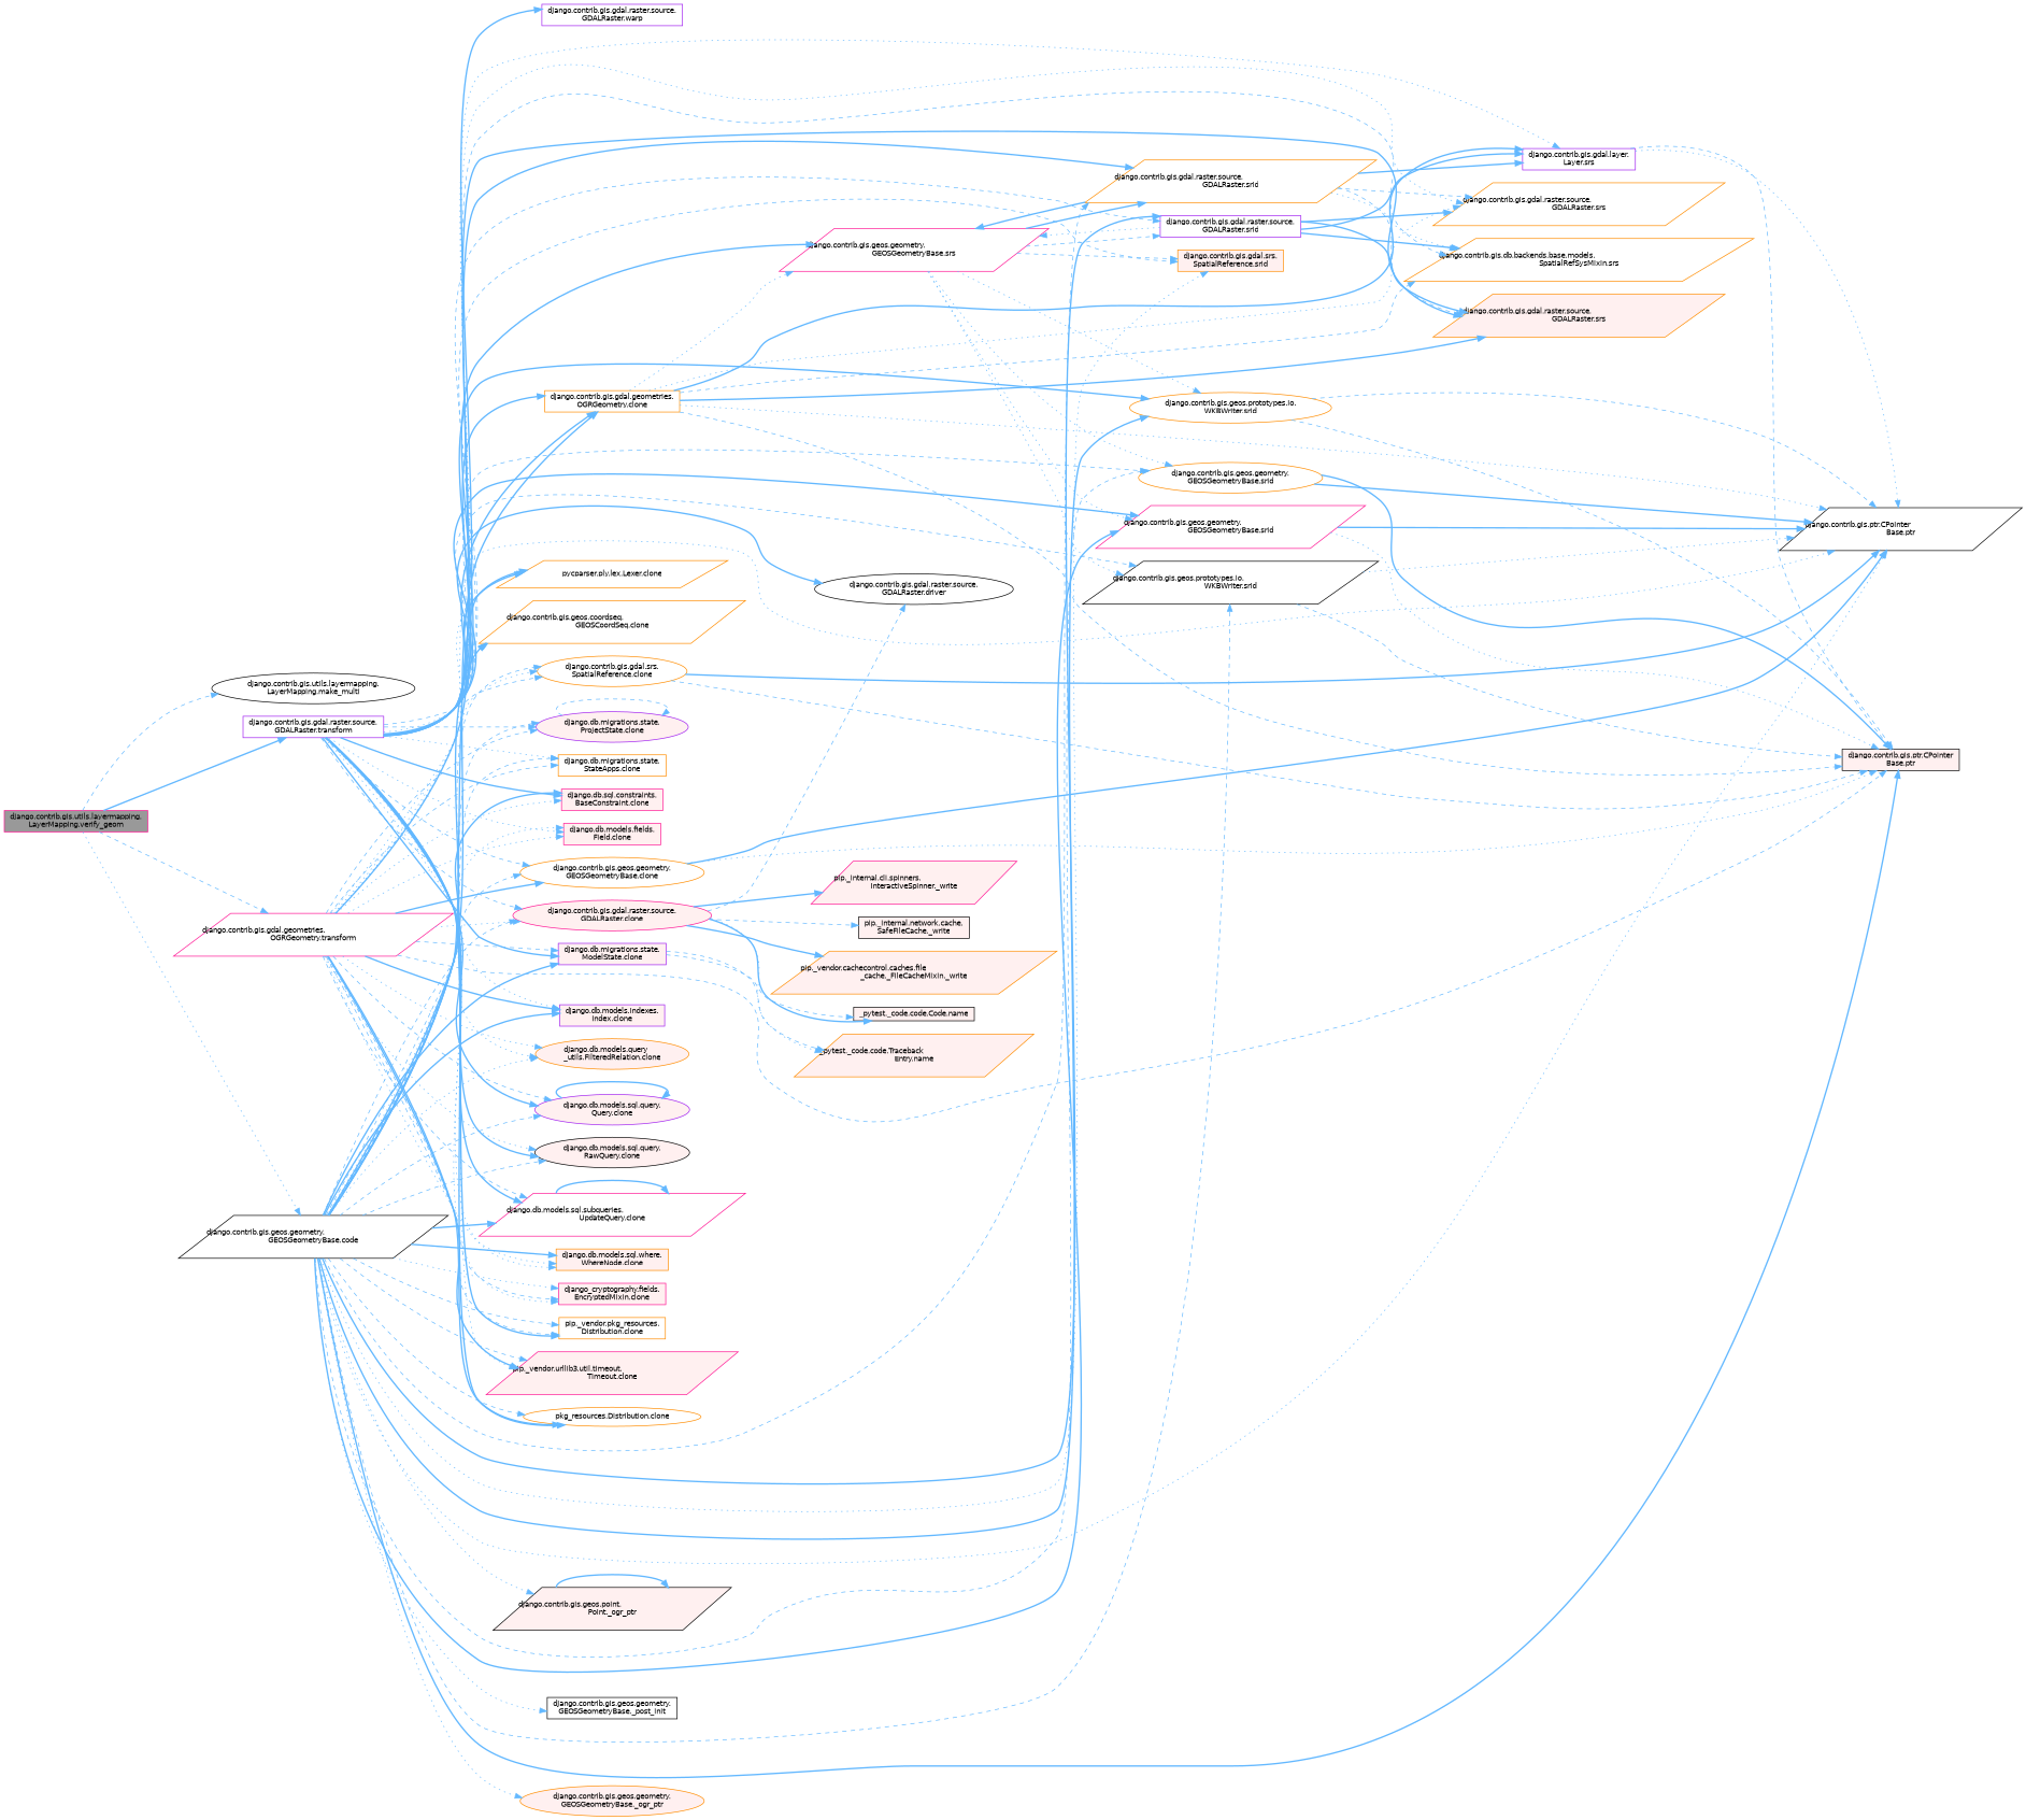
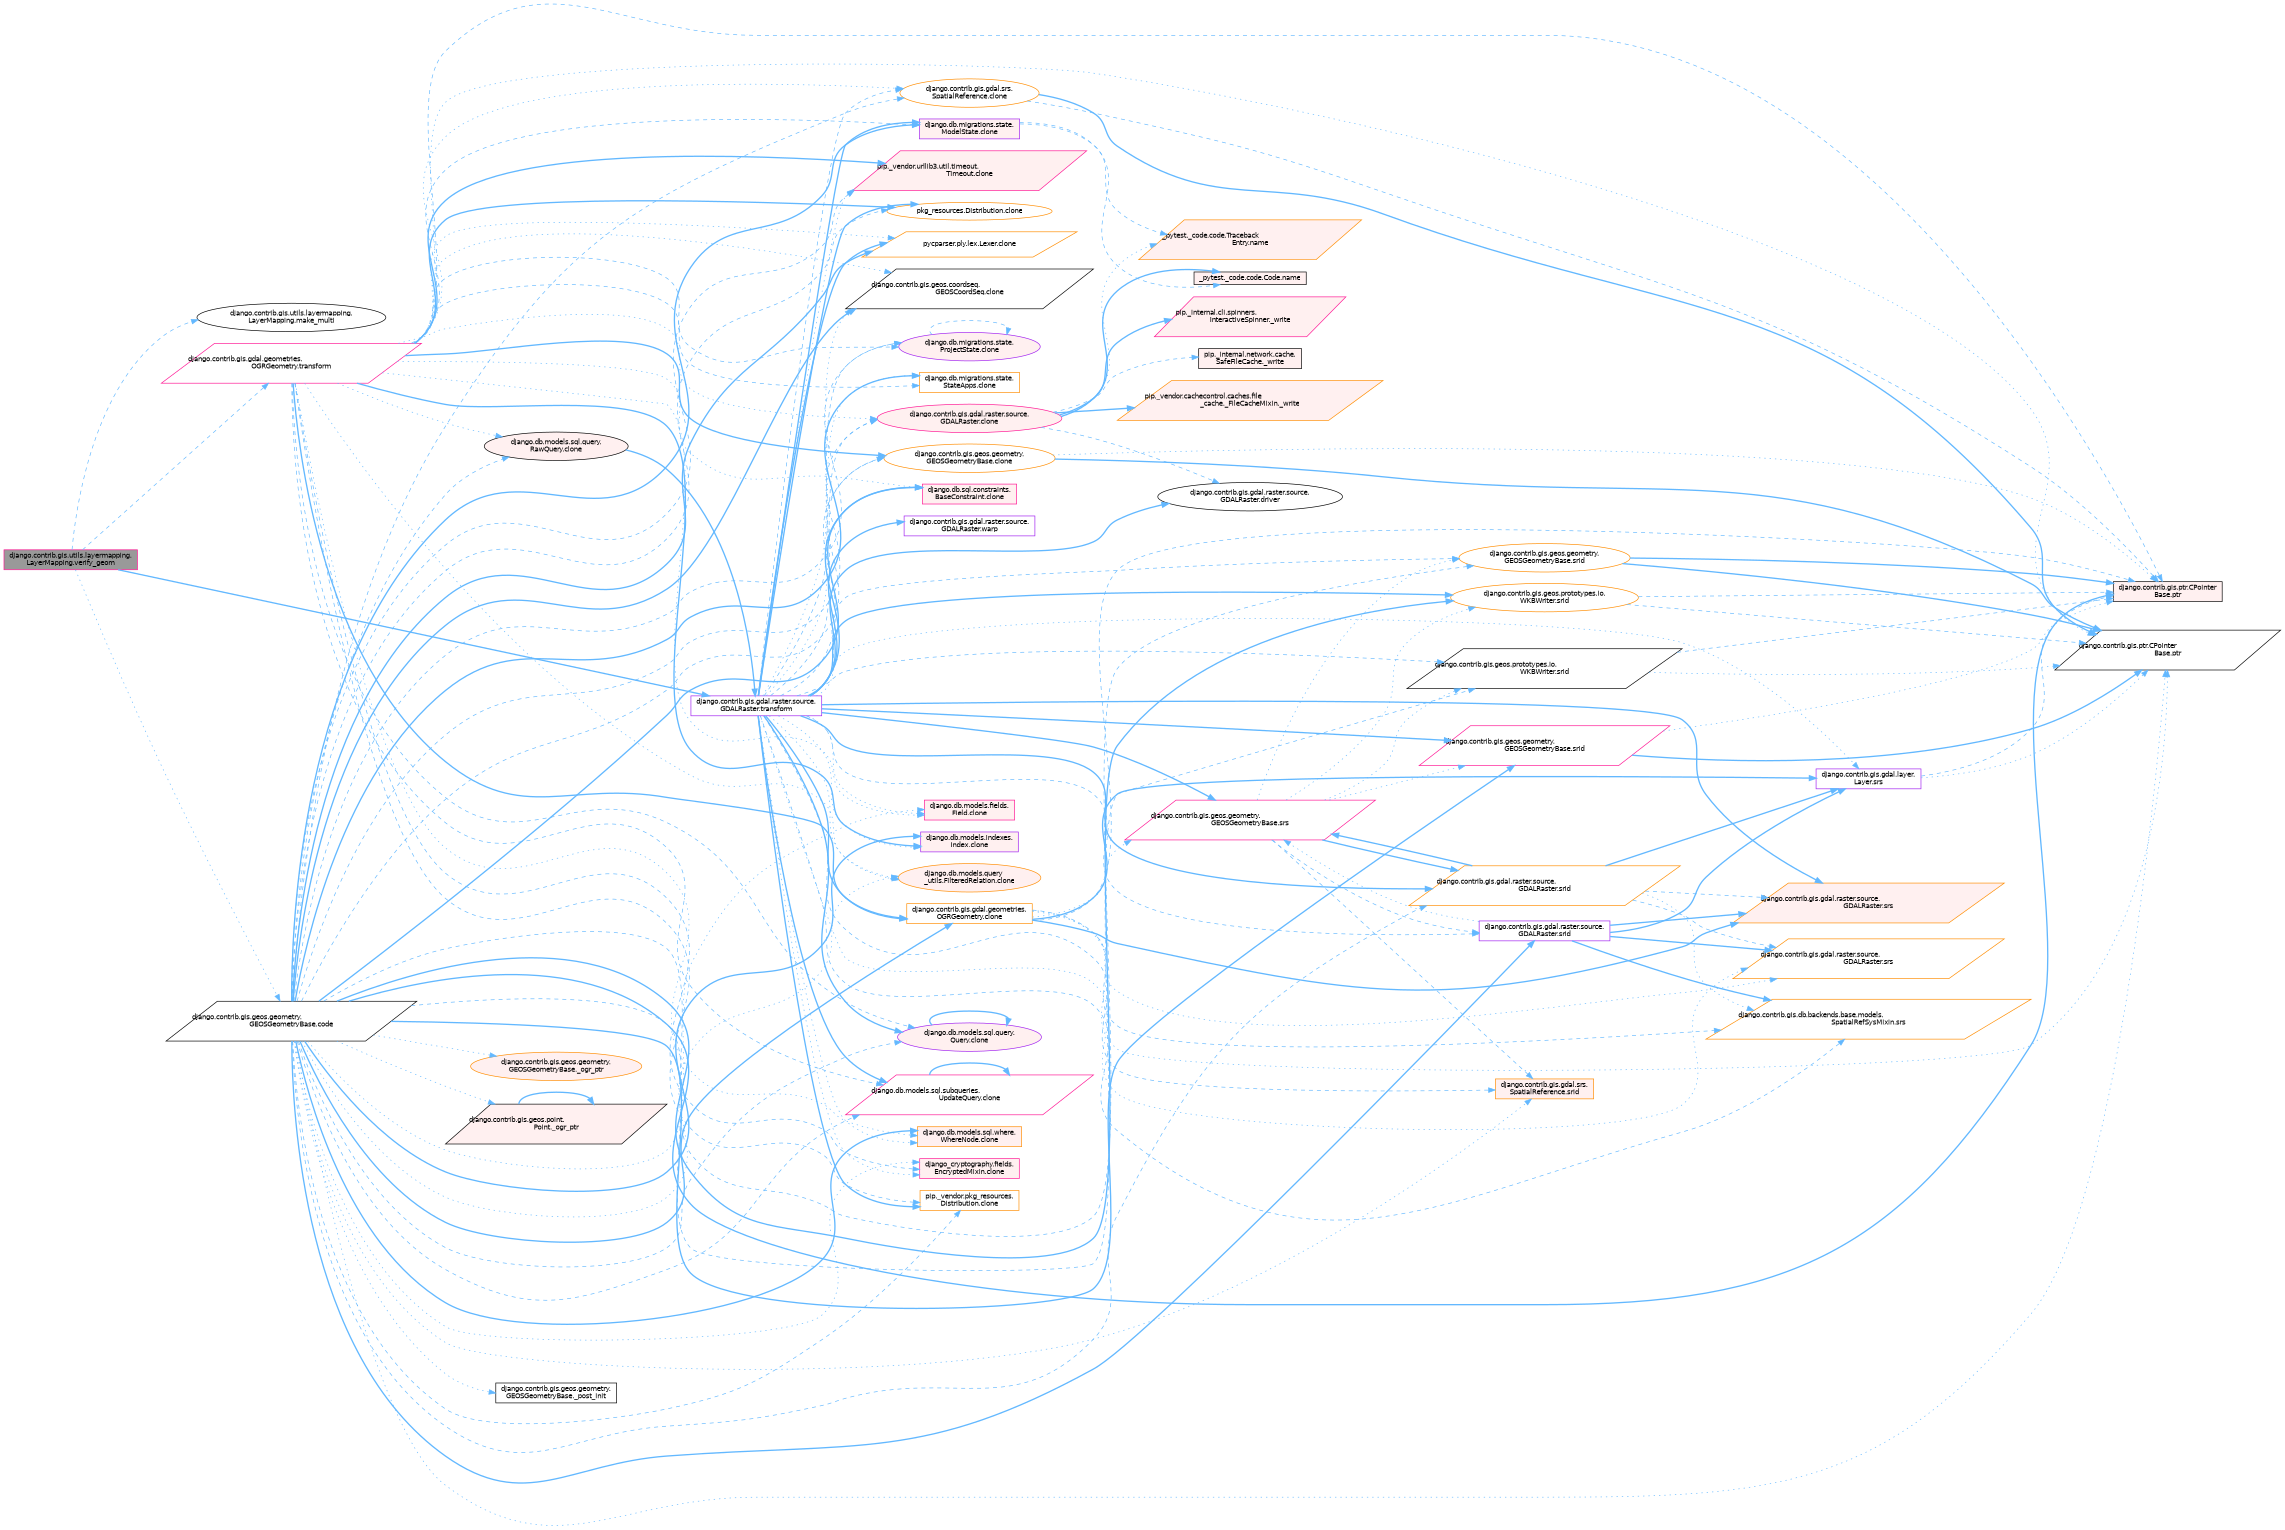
  digraph {
    rankdir=LR
    node [color=darkorange fillcolor=white fontname=Helvetica fontsize=10 shape=box style=filled]
    edge [color=steelblue1 fontname=Helvetica fontsize=10 labelfontname=Helvetica labelfontsize=10 style=bold]
    n1 [color=deeppink fillcolor=grey60 fontcolor=black height=0.2 label="django.contrib.gis.utils.layermapping.\lLayerMapping.verify_geom" width=0.4]
    n2 [color=black height=0.2 label="django.contrib.gis.utils.layermapping.\lLayerMapping.make_multi" shape=ellipse width=0.4]
    n3 [color=deeppink height=0.2 label="django.contrib.gis.gdal.geometries.\lOGRGeometry.transform" shape=parallelogram width=0.4]
    n4 [color=purple height=0.2 label="django.contrib.gis.gdal.raster.source.\lGDALRaster.transform" width=0.4]
    n5 [color=black height=0.2 label="django.contrib.gis.geos.geometry.\lGEOSGeometryBase.code" shape=parallelogram width=0.4]
    n6 [height=0.2 label="django.contrib.gis.gdal.geometries.\lOGRGeometry.clone" width=0.4]
    n7 [color=black fillcolor="#FFF0F0" height=0.2 label="django.contrib.gis.ptr.CPointer\lBase.ptr" width=0.4]
    n8 [color=black height=0.2 label="django.contrib.gis.ptr.CPointer\lBase.ptr" shape=parallelogram width=0.4]
    n9 [color=deeppink fillcolor="#FFF0F0" height=0.2 label="django.contrib.gis.gdal.raster.source.\lGDALRaster.clone" shape=ellipse width=0.4]
    n10 [height=0.2 label="django.contrib.gis.gdal.srs.\lSpatialReference.clone" shape=ellipse width=0.4]
-   n11 [height=0.2 label="django.contrib.gis.geos.coordseq.\lGEOSCoordSeq.clone" shape=parallelogram width=0.4]
+   n11 [color=black height=0.2 label="django.contrib.gis.geos.coordseq.\lGEOSCoordSeq.clone" shape=parallelogram width=0.4]
    n12 [height=0.2 label="django.contrib.gis.geos.geometry.\lGEOSGeometryBase.clone" shape=ellipse width=0.4]
    n13 [color=purple fillcolor="#FFF0F0" height=0.2 label="django.db.migrations.state.\lModelState.clone" width=0.4]
    n14 [color=purple fillcolor="#FFF0F0" height=0.2 label="django.db.migrations.state.\lProjectState.clone" shape=ellipse width=0.4]
    n15 [height=0.2 label="django.db.migrations.state.\lStateApps.clone" width=0.4]
    n16 [color=deeppink fillcolor="#FFF0F0" height=0.2 label="django.db.sql.constraints.\lBaseConstraint.clone" width=0.4]
    n17 [color=deeppink fillcolor="#FFF0F0" height=0.2 label="django.db.models.fields.\lField.clone" width=0.4]
    n18 [color=purple fillcolor="#FFF0F0" height=0.2 label="django.db.models.indexes.\lIndex.clone" width=0.4]
    n19 [fillcolor="#FFF0F0" height=0.2 label="django.db.models.query\l_utils.FilteredRelation.clone" shape=ellipse width=0.4]
    n20 [color=purple fillcolor="#FFF0F0" height=0.2 label="django.db.models.sql.query.\lQuery.clone" shape=ellipse width=0.4]
    n21 [color=black fillcolor="#FFF0F0" height=0.2 label="django.db.models.sql.query.\lRawQuery.clone" shape=ellipse width=0.4]
    n22 [color=deeppink height=0.2 label="django.db.models.sql.subqueries.\lUpdateQuery.clone" shape=parallelogram width=0.4]
    n23 [fillcolor="#FFF0F0" height=0.2 label="django.db.models.sql.where.\lWhereNode.clone" width=0.4]
    n24 [color=deeppink fillcolor="#FFF0F0" height=0.2 label="django_cryptography.fields.\lEncryptedMixin.clone" width=0.4]
    n25 [height=0.2 label="pip._vendor.pkg_resources.\lDistribution.clone" width=0.4]
    n26 [color=deeppink fillcolor="#FFF0F0" height=0.2 label="pip._vendor.urllib3.util.timeout.\lTimeout.clone" shape=parallelogram width=0.4]
    n27 [height=0.2 label="pkg_resources.Distribution.clone" shape=ellipse width=0.4]
    n28 [height=0.2 label="pycparser.ply.lex.Lexer.clone" shape=parallelogram width=0.4]
    n29 [height=0.2 label="django.contrib.gis.db.backends.base.models.\lSpatialRefSysMixin.srs" shape=parallelogram width=0.4]
    n30 [color=purple height=0.2 label="django.contrib.gis.gdal.layer.\lLayer.srs" width=0.4]
    n31 [height=0.2 label="django.contrib.gis.gdal.raster.source.\lGDALRaster.srs" shape=parallelogram width=0.4]
    n32 [fillcolor="#FFF0F0" height=0.2 label="django.contrib.gis.gdal.raster.source.\lGDALRaster.srs" shape=parallelogram width=0.4]
    n33 [color=deeppink height=0.2 label="django.contrib.gis.geos.geometry.\lGEOSGeometryBase.srs" shape=parallelogram width=0.4]
    n34 [color=purple height=0.2 label="django.contrib.gis.gdal.raster.source.\lGDALRaster.srid" width=0.4]
    n35 [height=0.2 label="django.contrib.gis.gdal.raster.source.\lGDALRaster.srid" shape=parallelogram width=0.4]
    n36 [fillcolor="#FFF0F0" height=0.2 label="django.contrib.gis.gdal.srs.\lSpatialReference.srid" width=0.4]
    n37 [color=deeppink height=0.2 label="django.contrib.gis.geos.geometry.\lGEOSGeometryBase.srid" shape=parallelogram width=0.4]
    n38 [height=0.2 label="django.contrib.gis.geos.geometry.\lGEOSGeometryBase.srid" shape=ellipse width=0.4]
    n39 [color=black height=0.2 label="django.contrib.gis.geos.prototypes.io.\lWKBWriter.srid" shape=parallelogram width=0.4]
    n40 [height=0.2 label="django.contrib.gis.geos.prototypes.io.\lWKBWriter.srid" shape=ellipse width=0.4]
    n41 [color=black height=0.2 label="django.contrib.gis.gdal.raster.source.\lGDALRaster.driver" shape=ellipse width=0.4]
    n42 [color=purple height=0.2 label="django.contrib.gis.gdal.raster.source.\lGDALRaster.warp" width=0.4]
    n43 [fillcolor="#FFF0F0" height=0.2 label="django.contrib.gis.geos.geometry.\lGEOSGeometryBase._ogr_ptr" shape=ellipse width=0.4]
    n44 [color=black fillcolor="#FFF0F0" height=0.2 label="django.contrib.gis.geos.point.\lPoint._ogr_ptr" shape=parallelogram width=0.4]
    n45 [color=black height=0.2 label="django.contrib.gis.geos.geometry.\lGEOSGeometryBase._post_init" width=0.4]
    n46 [color=deeppink fillcolor="#FFF0F0" height=0.2 label="pip._internal.cli.spinners.\lInteractiveSpinner._write" shape=parallelogram width=0.4]
    n47 [color=black fillcolor="#FFF0F0" height=0.2 label="pip._internal.network.cache.\lSafeFileCache._write" width=0.4]
    n48 [fillcolor="#FFF0F0" height=0.2 label="pip._vendor.cachecontrol.caches.file\l_cache._FileCacheMixin._write" shape=parallelogram width=0.4]
    n49 [color=black fillcolor="#FFF0F0" height=0.2 label="_pytest._code.code.Code.name" width=0.4]
    n50 [fillcolor="#FFF0F0" height=0.2 label="_pytest._code.code.Traceback\lEntry.name" shape=parallelogram width=0.4]
    n1 -> n2 [style=dashed]
    n1 -> n3 [style=dashed]
    n1 -> n4
    n1 -> n5 [style=dotted]
    n3 -> n6
    n3 -> n7 [style=dashed]
    n3 -> n8 [style=dotted]
    n3 -> n9 [style=dotted]
    n3 -> n10 [style=dotted]
    n3 -> n11 [style=dotted]
    n3 -> n12
    n3 -> n13 [style=dashed]
    n3 -> n14 [style=dashed]
    n3 -> n15 [style=dashed]
    n3 -> n16 [style=dotted]
    n3 -> n17 [style=dotted]
    n3 -> n18
    n3 -> n19 [style=dotted]
    n3 -> n20 [style=dashed]
    n3 -> n21 [style=dotted]
    n3 -> n22 [style=dashed]
    n3 -> n23 [style=dotted]
    n3 -> n24 [style=dashed]
    n3 -> n25 [style=dashed]
    n3 -> n26
    n3 -> n27
    n3 -> n28 [style=dotted]
    n4 -> n6
    n4 -> n9 [style=dashed]
    n4 -> n10 [style=dashed]
    n4 -> n11 [style=dotted]
    n4 -> n12 [style=dashed]
    n4 -> n13
    n4 -> n14 [style=dashed]
    n4 -> n15 [style=dotted]
    n4 -> n16
    n4 -> n17 [style=dotted]
    n4 -> n18 [style=dotted]
    n4 -> n19 [style=dotted]
    n4 -> n20
-   n4 -> n21
+   n21 -> n4
    n4 -> n22
    n4 -> n23 [style=dotted]
    n4 -> n24 [style=dotted]
    n4 -> n25
    n4 -> n26 [style=dotted]
    n4 -> n27
    n4 -> n28
    n4 -> n29 [style=dashed]
    n4 -> n30 [style=dotted]
    n4 -> n31 [style=dotted]
    n4 -> n32
    n4 -> n33
    n4 -> n34 [style=dashed]
    n4 -> n35
    n4 -> n36 [style=dashed]
    n4 -> n37
    n4 -> n38 [style=dashed]
    n4 -> n39 [style=dashed]
    n4 -> n40
    n4 -> n41
    n4 -> n42
    n5 -> n6
    n5 -> n7
    n5 -> n8 [style=dotted]
    n5 -> n9 [style=dashed]
    n5 -> n10 [style=dashed]
    n5 -> n11
    n5 -> n12 [style=dashed]
    n5 -> n13
    n5 -> n14 [style=dashed]
-   n5 -> n15 [style=dashed]
+   n5 -> n15
    n5 -> n16
    n5 -> n17 [style=dotted]
    n5 -> n18
    n5 -> n19 [style=dotted]
    n5 -> n20 [style=dashed]
    n5 -> n21 [style=dashed]
-   n5 -> n22
+   n5 -> n22 [style=dashed]
    n5 -> n23
    n5 -> n24 [style=dotted]
    n5 -> n25 [style=dashed]
    n5 -> n26 [style=dashed]
    n5 -> n27 [style=dashed]
    n5 -> n28
    n5 -> n34
    n5 -> n35 [style=dashed]
    n5 -> n36 [style=dotted]
    n5 -> n37
    n5 -> n38 [style=dashed]
    n5 -> n39 [style=dashed]
    n5 -> n40
    n5 -> n43 [style=dotted]
    n5 -> n44 [style=dotted]
    n5 -> n45 [style=dotted]
    n6 -> n7 [style=dashed]
    n6 -> n8 [style=dotted]
    n6 -> n29 [style=dashed]
    n6 -> n30
    n6 -> n31 [style=dotted]
    n6 -> n32
    n6 -> n33 [style=dotted]
    n9 -> n41 [style=dashed]
    n9 -> n46
    n9 -> n47 [style=dashed]
    n9 -> n48
    n9 -> n49
    n9 -> n50 [style=dotted]
    n10 -> n7 [style=dashed]
    n10 -> n8
    n12 -> n7 [style=dotted]
    n12 -> n8
    n13 -> n49 [style=dashed]
    n13 -> n50 [style=dashed]
    n14 -> n14 [style=dashed]
    n20 -> n20
    n22 -> n22
    n30 -> n7 [style=dashed]
    n30 -> n8 [style=dotted]
    n33 -> n34 [style=dashed]
    n33 -> n35
    n33 -> n36 [style=dashed]
    n33 -> n37 [style=dotted]
    n33 -> n38 [style=dotted]
    n33 -> n39 [style=dotted]
    n33 -> n40 [style=dotted]
    n34 -> n29
    n34 -> n30
    n34 -> n31
    n34 -> n32
    n34 -> n33 [style=dotted]
    n35 -> n29 [style=dotted]
    n35 -> n30
    n35 -> n31 [style=dashed]
    n35 -> n32 [style=dashed]
    n35 -> n33
    n37 -> n7 [style=dotted]
    n37 -> n8
    n38 -> n7
    n38 -> n8
    n39 -> n7 [style=dashed]
    n39 -> n8 [style=dotted]
    n40 -> n7 [style=dashed]
    n40 -> n8 [style=dashed]
    n44 -> n44
  }
